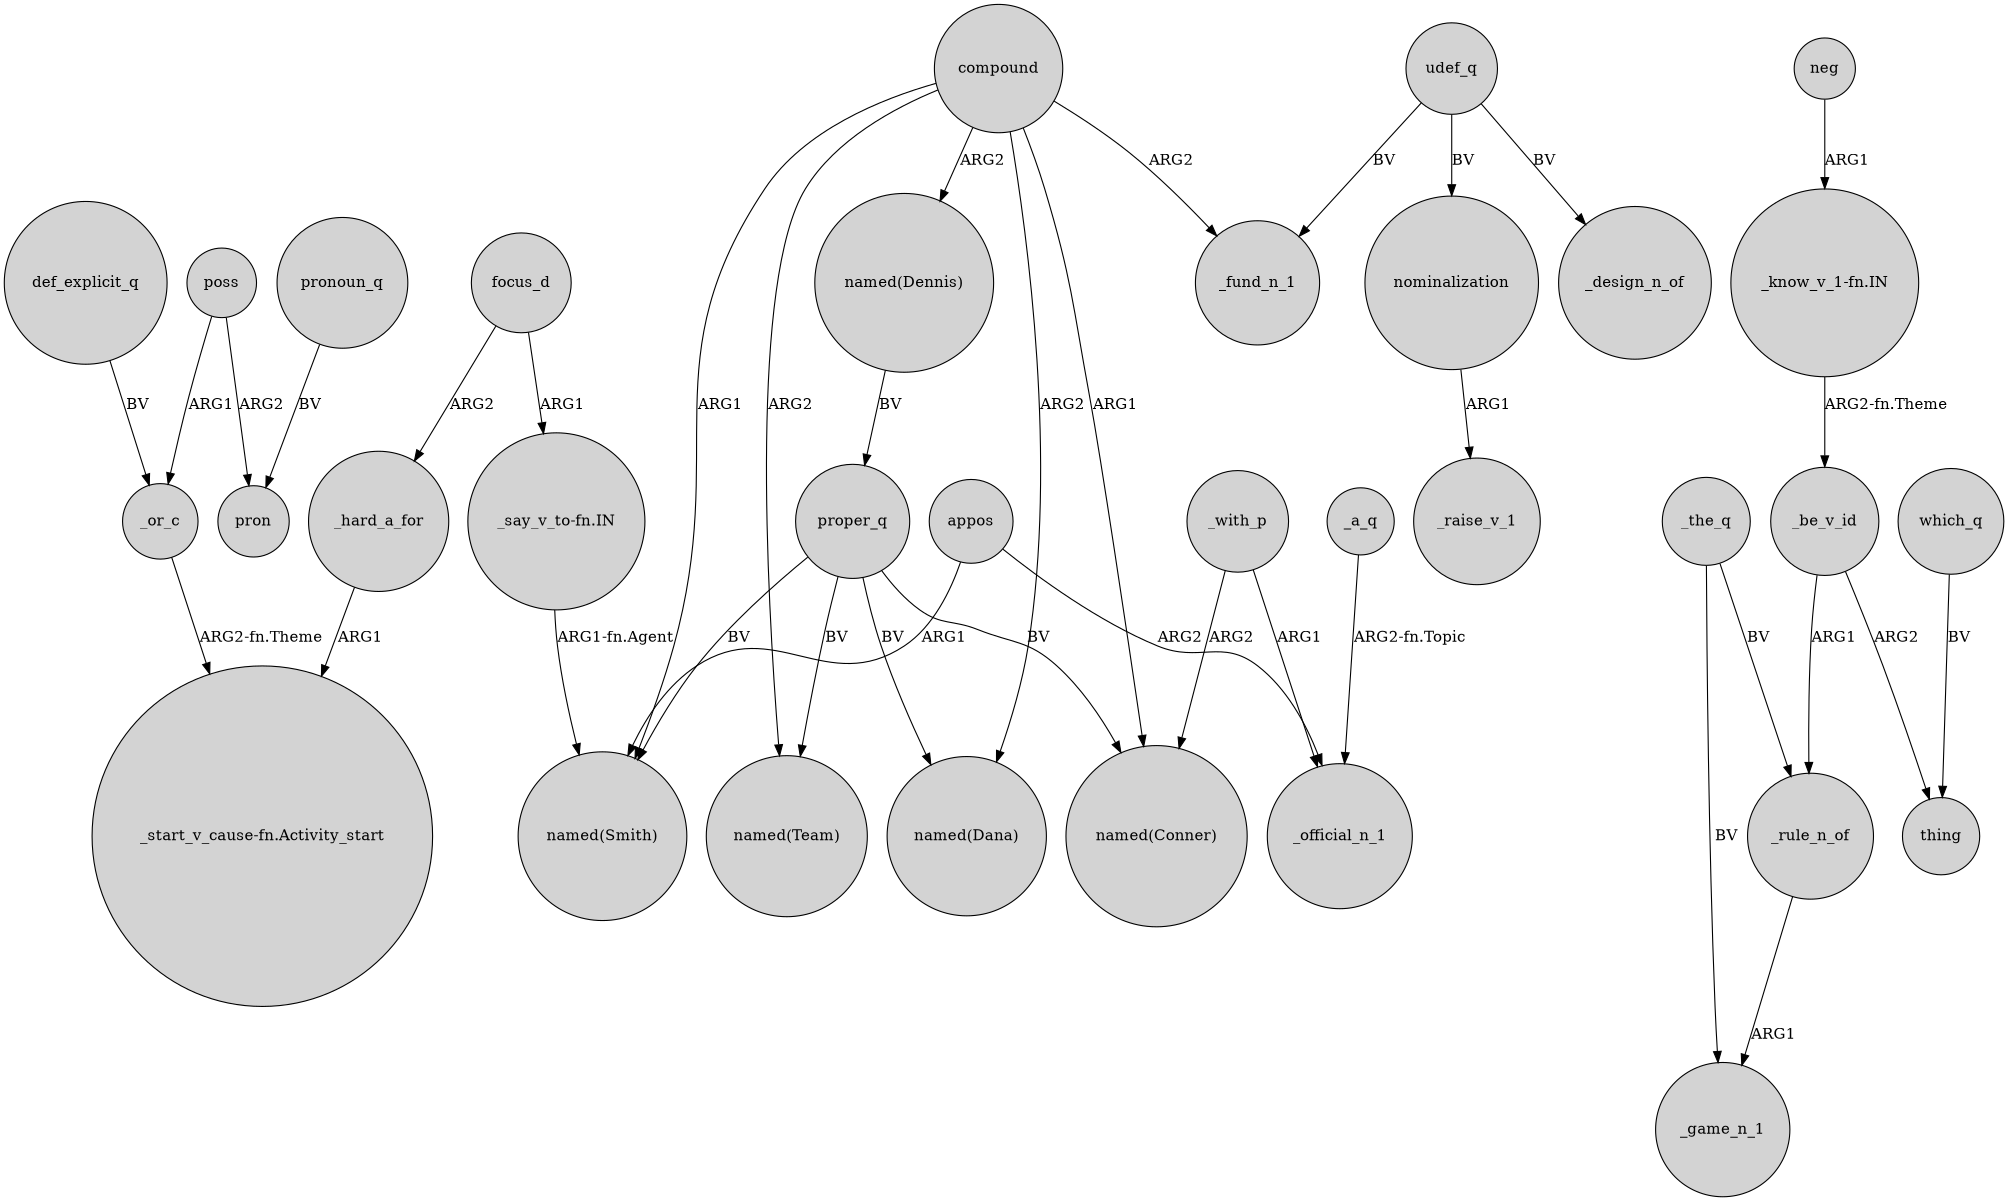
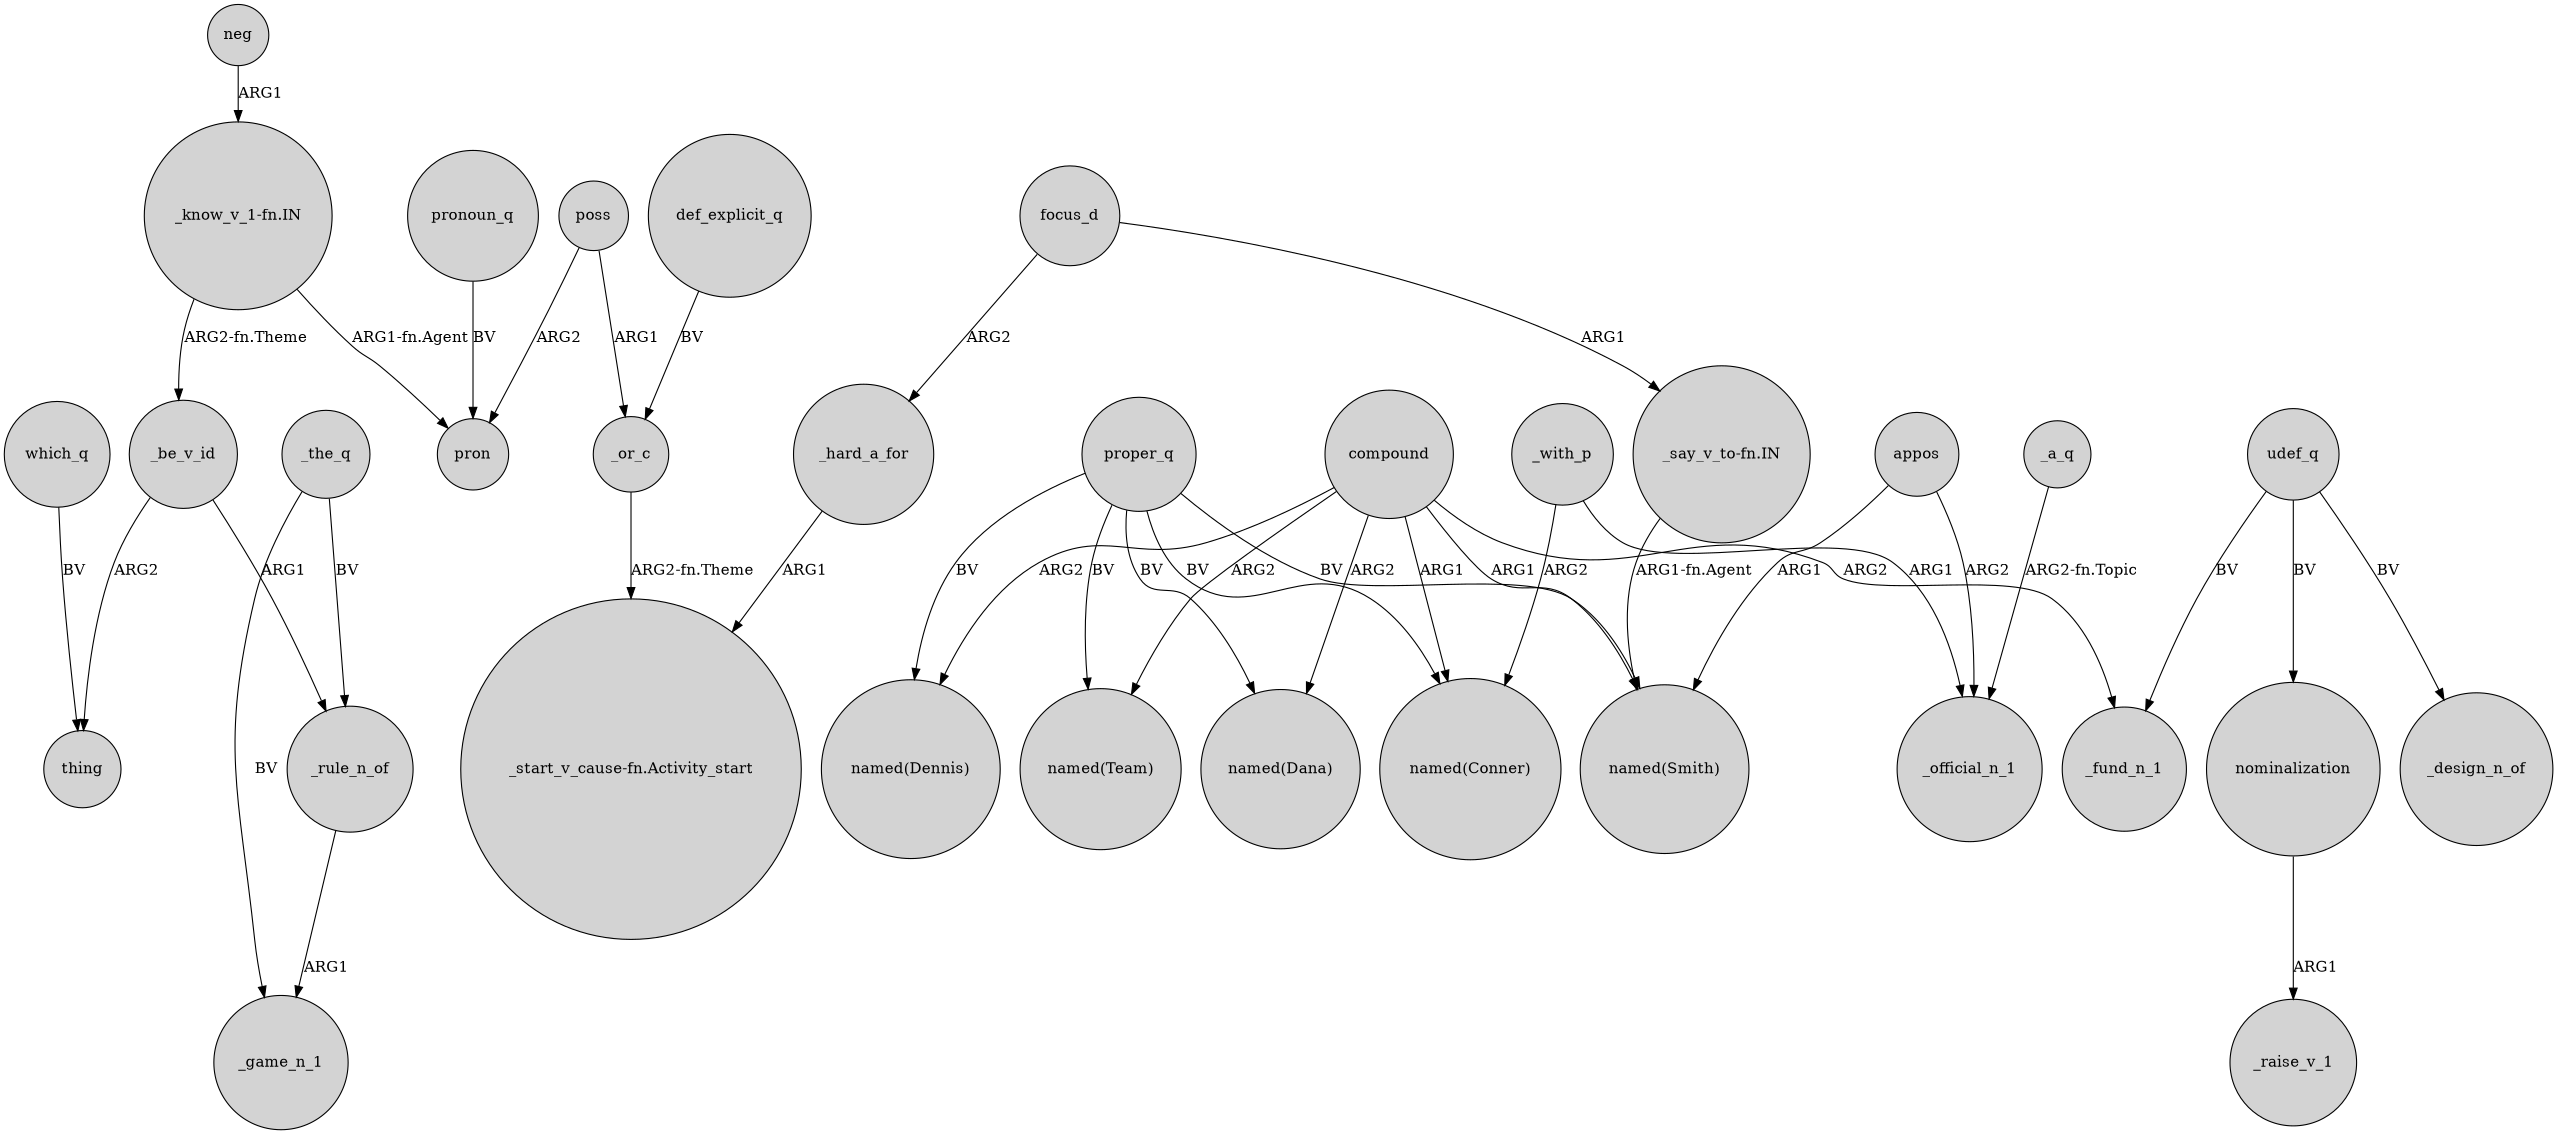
  digraph {
    node [shape=circle style=filled]
    focus_d
    _hard_a_for
    "_say_v_to-fn.IN"
    "_start_v_cause-fn.Activity_start"
    "named(Smith)"
    compound
    "named(Conner)"
    "named(Dennis)"
    "named(Team)"
    _fund_n_1
    "named(Dana)"
    nominalization
    _raise_v_1
    neg
    "_know_v_1-fn.IN"
    appos
    _official_n_1
    poss
    pron
    _or_c
    proper_q
    _be_v_id
    _rule_n_of
    thing
    _game_n_1
    def_explicit_q
    _with_p
    pronoun_q
    _a_q
    udef_q
    _design_n_of
    _the_q
    which_q
    focus_d -> _hard_a_for [label=ARG2]
    focus_d -> "_say_v_to-fn.IN" [label=ARG1]
    _hard_a_for -> "_start_v_cause-fn.Activity_start" [label=ARG1]
    "_say_v_to-fn.IN" -> "named(Smith)" [label="ARG1-fn.Agent"]
    compound -> "named(Smith)" [label=ARG1]
    compound -> "named(Conner)" [label=ARG1]
    compound -> "named(Dennis)" [label=ARG2]
    compound -> "named(Team)" [label=ARG2]
    compound -> _fund_n_1 [label=ARG2]
    compound -> "named(Dana)" [label=ARG2]
    nominalization -> _raise_v_1 [label=ARG1]
    neg -> "_know_v_1-fn.IN" [label=ARG1]
+   "_know_v_1-fn.IN" -> pron [label="ARG1-fn.Agent"]
    "_know_v_1-fn.IN" -> _be_v_id [label="ARG2-fn.Theme"]
    appos -> "named(Smith)" [label=ARG1]
    appos -> _official_n_1 [label=ARG2]
    poss -> pron [label=ARG2]
    poss -> _or_c [label=ARG1]
    _or_c -> "_start_v_cause-fn.Activity_start" [label="ARG2-fn.Theme"]
    proper_q -> "named(Smith)" [label=BV]
    proper_q -> "named(Conner)" [label=BV]
-   "named(Dennis)" -> proper_q [label=BV]
+   proper_q -> "named(Dennis)" [label=BV]
    proper_q -> "named(Team)" [label=BV]
    proper_q -> "named(Dana)" [label=BV]
    _be_v_id -> _rule_n_of [label=ARG1]
    _be_v_id -> thing [label=ARG2]
    _rule_n_of -> _game_n_1 [label=ARG1]
    def_explicit_q -> _or_c [label=BV]
    _with_p -> "named(Conner)" [label=ARG2]
    _with_p -> _official_n_1 [label=ARG1]
    pronoun_q -> pron [label=BV]
    _a_q -> _official_n_1 [label="ARG2-fn.Topic"]
    udef_q -> _fund_n_1 [label=BV]
    udef_q -> nominalization [label=BV]
    udef_q -> _design_n_of [label=BV]
    _the_q -> _rule_n_of [label=BV]
    _the_q -> _game_n_1 [label=BV]
    which_q -> thing [label=BV]
  }
